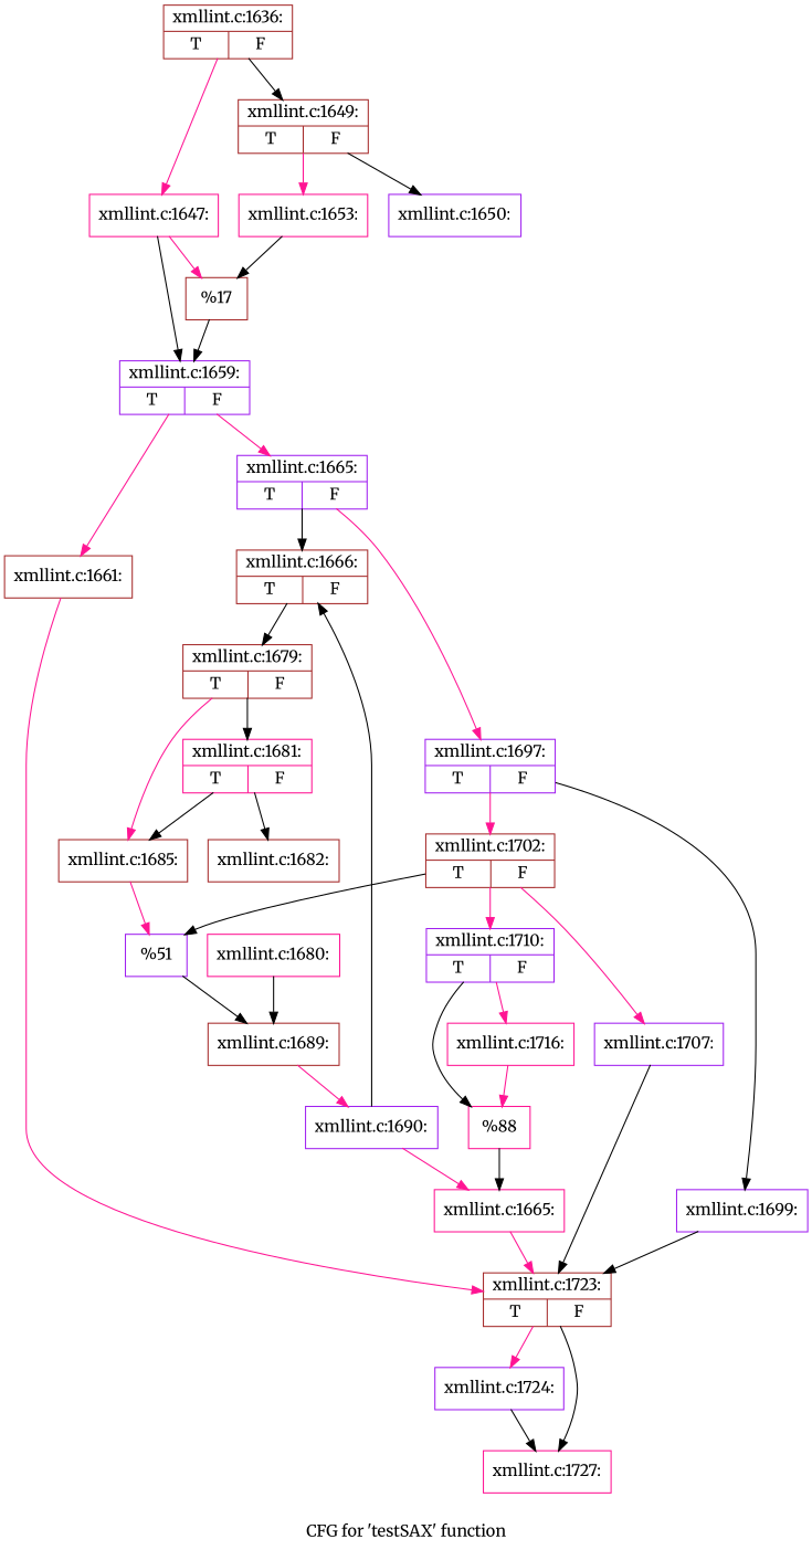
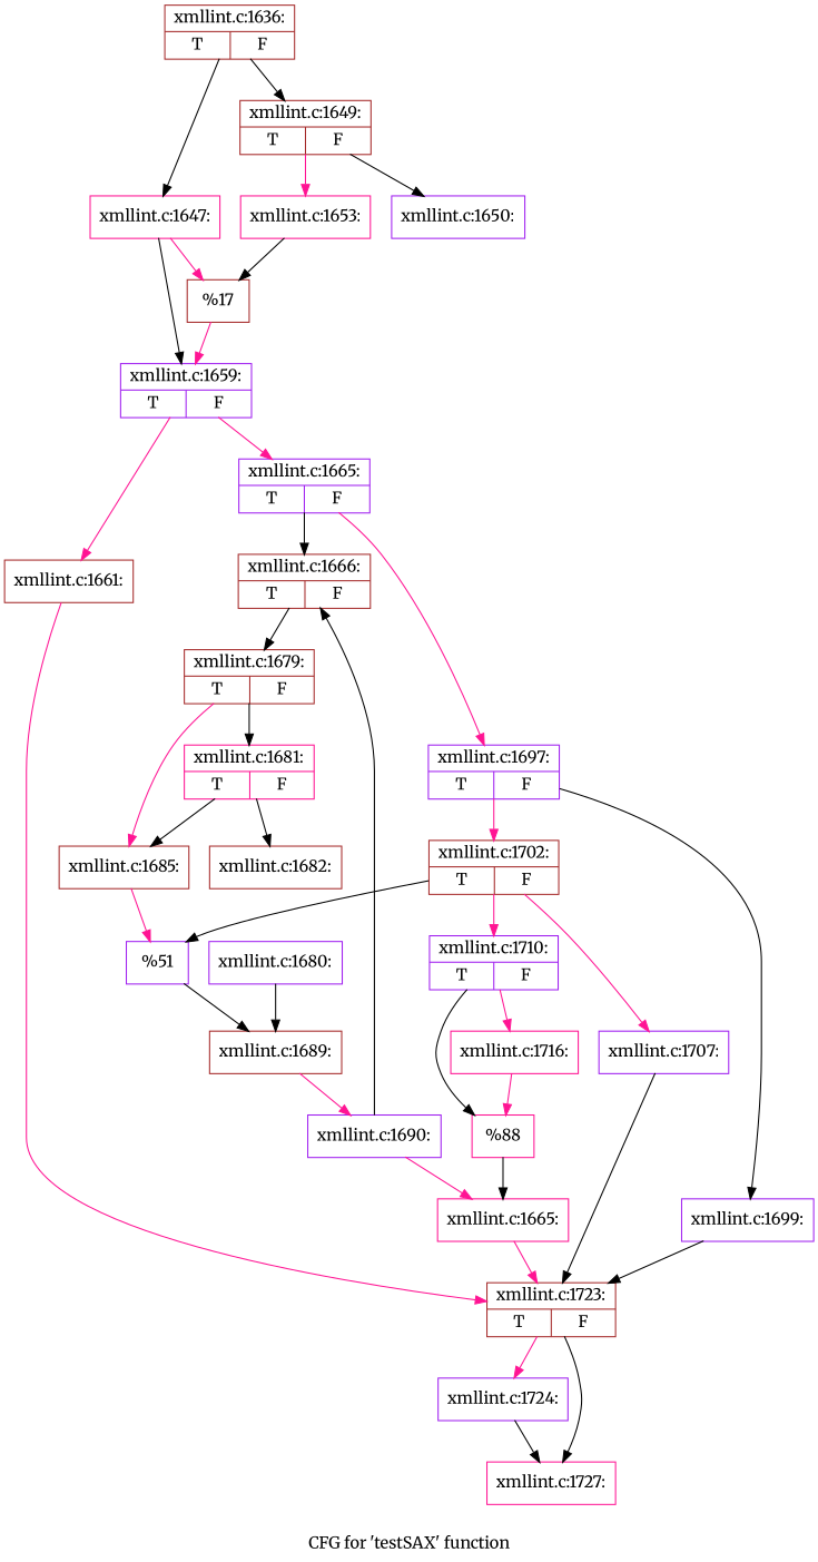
  digraph {
    fontname=Merriweather
    label="CFG for 'testSAX' function"
    node [color=brown fontname=Merriweather shape=record]
    edge [color=black fontname=Merriweather]
    n1 [label="{xmllint.c:1636:|{<s0>T|<s1>F}}"]
    n2 [color=deeppink label="{xmllint.c:1647:}"]
    n3 [label="{xmllint.c:1649:|{<s0>T|<s1>F}}"]
    n4 [color=purple label="{xmllint.c:1659:|{<s0>T|<s1>F}}"]
    n5 [label="{%17}"]
    n6 [color=purple label="{xmllint.c:1650:}"]
    n7 [color=deeppink label="{xmllint.c:1653:}"]
    n8 [label="{xmllint.c:1661:}"]
    n9 [color=purple label="{xmllint.c:1665:|{<s0>T|<s1>F}}"]
    n10 [label="{xmllint.c:1723:|{<s0>T|<s1>F}}"]
    n11 [label="{xmllint.c:1666:|{<s0>T|<s1>F}}"]
    n12 [color=purple label="{xmllint.c:1697:|{<s0>T|<s1>F}}"]
    n13 [color=purple label="{xmllint.c:1724:}"]
    n14 [color=deeppink label="{xmllint.c:1727:}"]
    n15 [label="{xmllint.c:1679:|{<s0>T|<s1>F}}"]
    n16 [color=purple label="{xmllint.c:1699:}"]
    n17 [label="{xmllint.c:1702:|{<s0>T|<s1>F}}"]
    n18 [color=deeppink label="{xmllint.c:1681:|{<s0>T|<s1>F}}"]
    n19 [label="{xmllint.c:1685:}"]
    n20 [color=purple label="{xmllint.c:1690:}"]
    n21 [color=deeppink label="{xmllint.c:1665:}"]
    n22 [color=purple label="{%51}"]
    n23 [color=purple label="{xmllint.c:1707:}"]
    n24 [color=purple label="{xmllint.c:1710:|{<s0>T|<s1>F}}"]
-   n25 [color=deeppink label="{xmllint.c:1680:}"]
+   n25 [color=purple label="{xmllint.c:1680:}"]
    n26 [label="{xmllint.c:1689:}"]
    n27 [label="{xmllint.c:1682:}"]
    n28 [color=deeppink label="{xmllint.c:1716:}"]
    n29 [color=deeppink label="{%88}"]
-   n1 -> n2 [color=deeppink]
+   n1 -> n2
    n1 -> n3
    n2 -> n4
    n2 -> n5 [color=deeppink]
    n3 -> n6
    n3 -> n7 [color=deeppink]
    n4 -> n8 [color=deeppink]
    n4 -> n9 [color=deeppink]
-   n5 -> n4
+   n5 -> n4 [color=deeppink]
    n7 -> n5
    n8 -> n10 [color=deeppink]
    n9 -> n11
    n9 -> n12 [color=deeppink]
    n10 -> n13 [color=deeppink]
    n10 -> n14
    n11 -> n15
    n12 -> n16
    n12 -> n17 [color=deeppink]
    n13 -> n14
    n15 -> n18
    n15 -> n19 [color=deeppink]
    n16 -> n10
    n17 -> n22
    n17 -> n23 [color=deeppink]
    n17 -> n24 [color=deeppink]
    n18 -> n19
    n18 -> n27
    n19 -> n22 [color=deeppink]
    n20 -> n11
    n20 -> n21 [color=deeppink]
    n21 -> n10 [color=deeppink]
    n22 -> n26
    n23 -> n10
    n24 -> n28 [color=deeppink]
    n24 -> n29
    n25 -> n26
    n26 -> n20 [color=deeppink]
    n28 -> n29 [color=deeppink]
    n29 -> n21
  }
